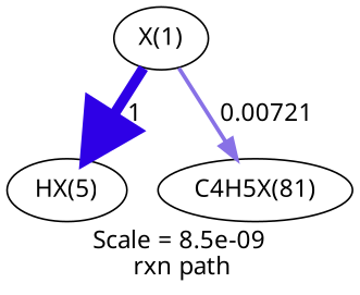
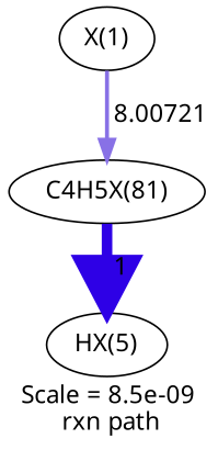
  digraph {
    fontname="Noto Sans"
    label="Scale = 8.5e-09\l rxn path"
    node [fontname="Noto Sans"]
    edge [fontname="Noto Sans"]
    n1 [label="X(1)"]
    n2 [label="HX(5)"]
    n3 [label="C4H5X(81)"]
-   n1 -> n2 [arrowsize=3 color="0.7, 1.5, 0.9" label=" 1" style="setlinewidth(6)"]
-   n1 -> n3 [arrowsize=1.14 color="0.7, 0.507, 0.9" label=" 0.00721" style="setlinewidth(2.28)"]
+   n3 -> n2 [arrowsize=3 color="0.7, 1.5, 0.9" label=" 1" style="setlinewidth(6)"]
+   n1 -> n3 [arrowsize=1.14 color="0.7, 0.507, 0.9" label=" 8.00721" style="setlinewidth(2.28)"]
  }
